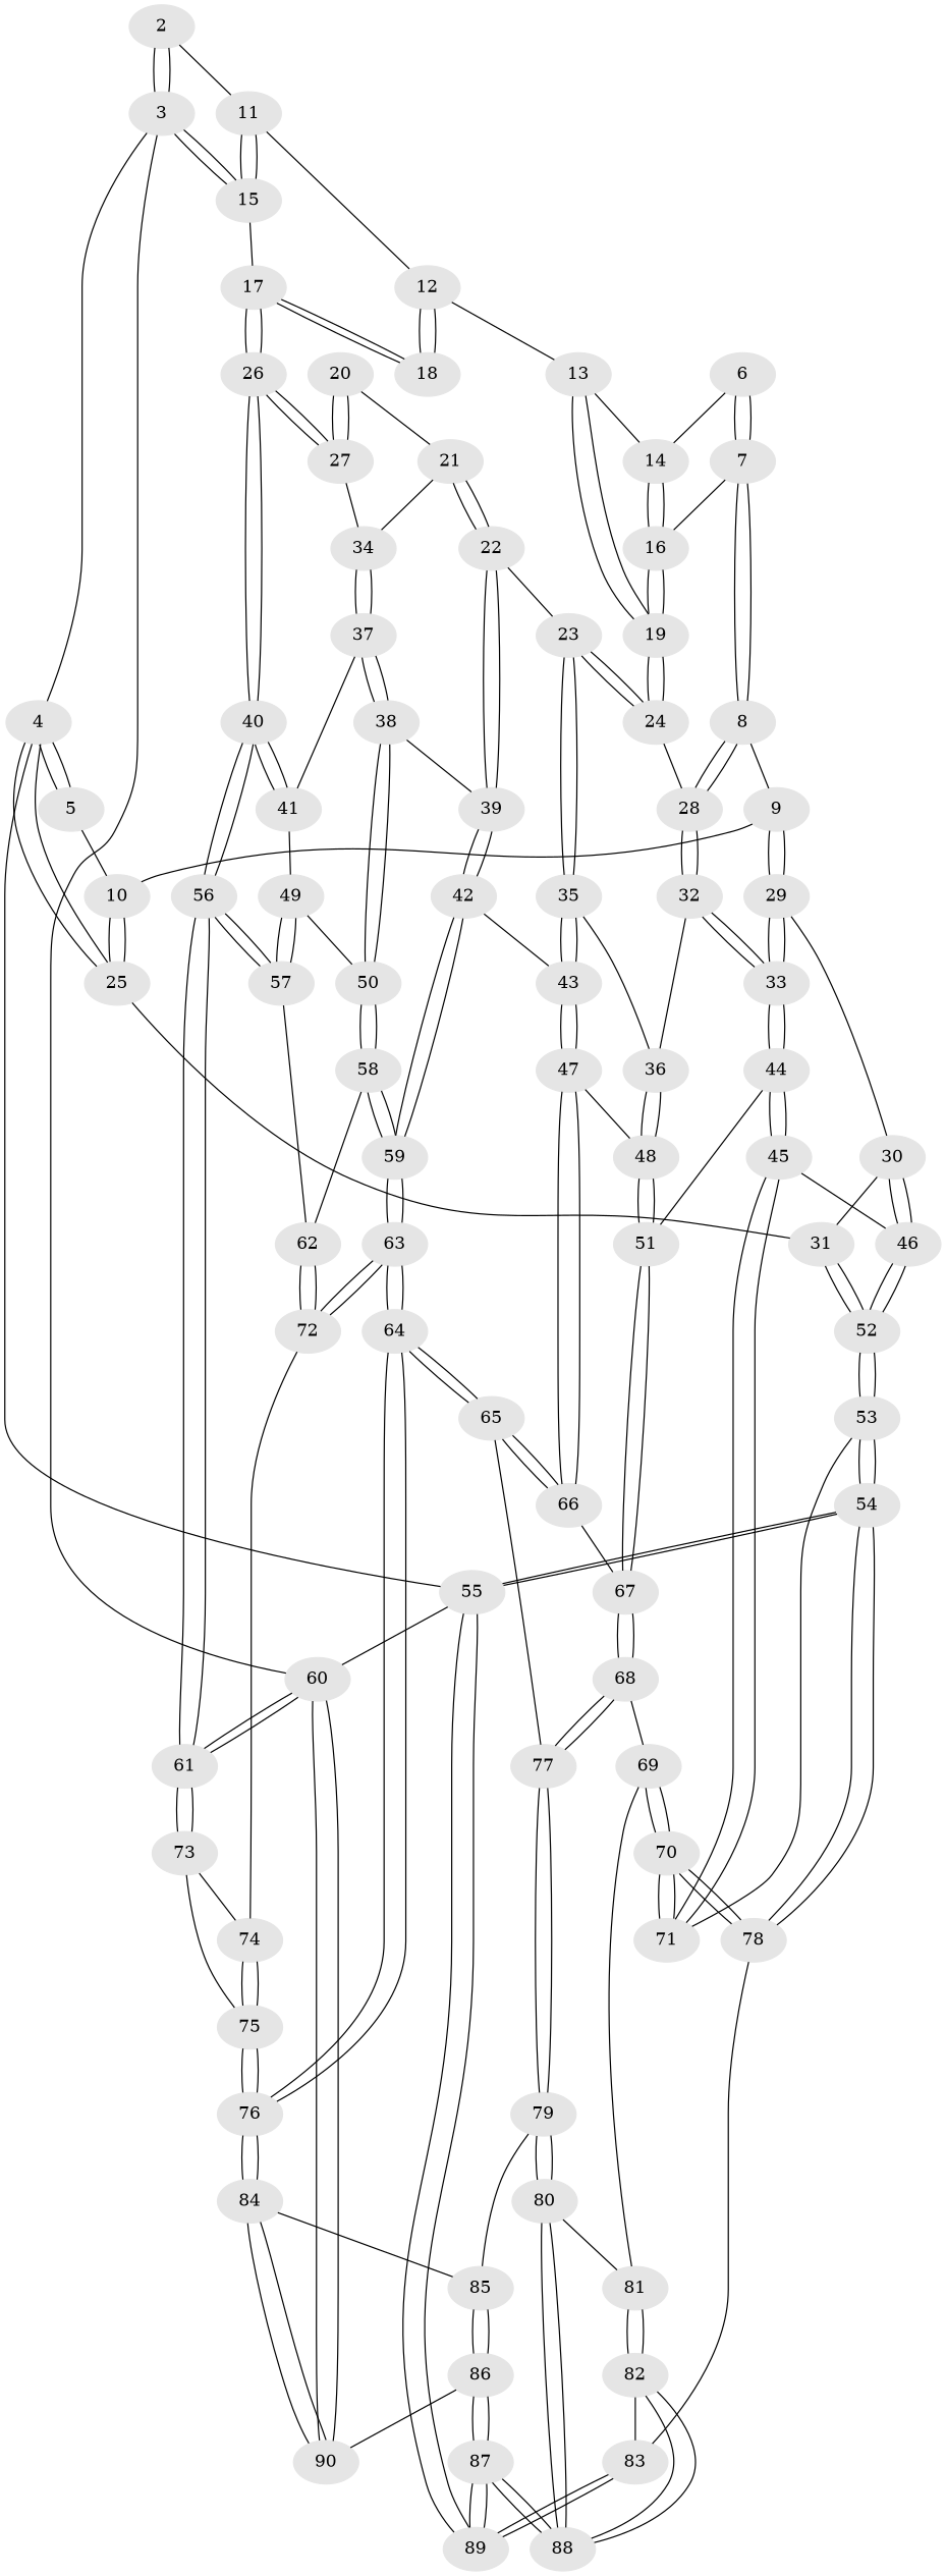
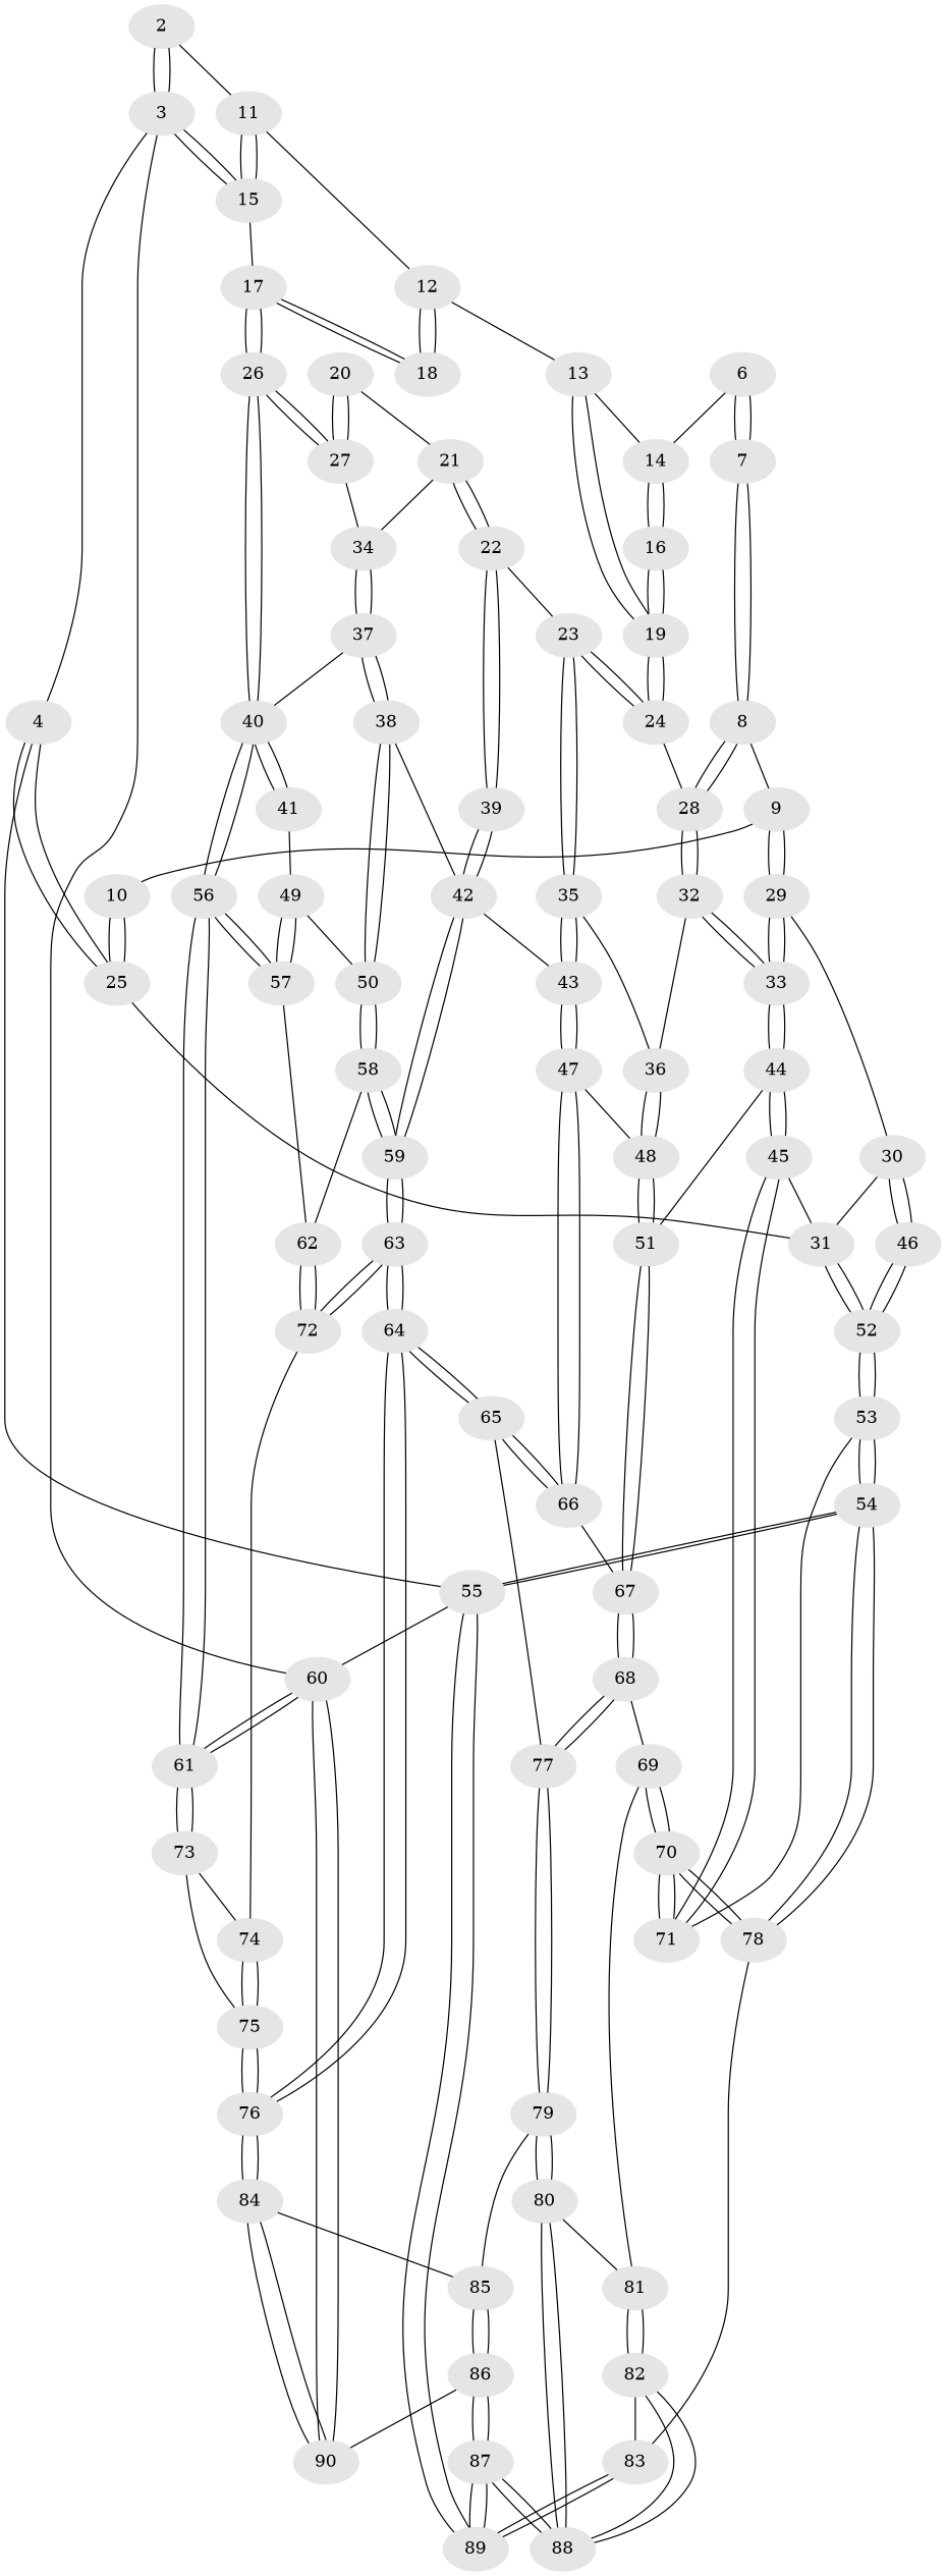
  graph {
    fontname="DejaVu Serif"
    node [color=gray90 fontname="DejaVu Serif" style=filled]
    edge [fontname="DejaVu Serif"]
    2
    3
    11
    6
    7
    14
    4
    15
    60
    12
-   5
    25
    55
    17
    61
    90
    10
    31
    89
    8
    16
    9
    28
    19
    29
    32
    30
    33
    13
    18
    24
    26
    27
    40
    20
    21
    22
    34
    23
    39
    37
    35
    42
    36
    43
    52
    41
    56
    46
    44
    53
    48
    45
    51
    38
    47
    50
    49
    58
    59
    57
    63
    66
    71
    67
    62
    68
    54
    78
    83
    73
    72
    64
    74
    75
    65
    76
    77
    84
    79
    69
    70
    81
    82
    85
    80
    88
    86
    87
    2 -- 3
    2 -- 3
    2 -- 11
    3 -- 4
    3 -- 15
    3 -- 15
    3 -- 60
    11 -- 15
    11 -- 15
    11 -- 12
    6 -- 7
    6 -- 7
    6 -- 14
    7 -- 8
    7 -- 8
-   7 -- 16
    14 -- 16
    14 -- 16
-   4 -- 5
-   4 -- 5
    4 -- 25
    4 -- 25
    4 -- 55
    15 -- 17
    60 -- 61
    60 -- 61
    60 -- 90
    60 -- 90
    12 -- 13
    12 -- 18
    12 -- 18
-   5 -- 10
    25 -- 31
    55 -- 60
    55 -- 89
    55 -- 89
    17 -- 18
    17 -- 18
    17 -- 26
    17 -- 26
    61 -- 73
    61 -- 73
    10 -- 25
    10 -- 25
    31 -- 52
    31 -- 52
    8 -- 9
    8 -- 28
    8 -- 28
    16 -- 19
    16 -- 19
    9 -- 10
    9 -- 29
    9 -- 29
    28 -- 32
    28 -- 32
    19 -- 24
    19 -- 24
    29 -- 30
    29 -- 33
    29 -- 33
    32 -- 33
    32 -- 33
    32 -- 36
    30 -- 31
    30 -- 46
    30 -- 46
    33 -- 44
    33 -- 44
    13 -- 14
    13 -- 19
    13 -- 19
    24 -- 28
    26 -- 27
    26 -- 27
    26 -- 40
    26 -- 40
    27 -- 34
    40 -- 41
    40 -- 41
    40 -- 56
    40 -- 56
    20 -- 27
    20 -- 27
    20 -- 21
    21 -- 22
    21 -- 22
    21 -- 34
    22 -- 23
    22 -- 39
    22 -- 39
    34 -- 37
    34 -- 37
    23 -- 24
    23 -- 24
    23 -- 35
    23 -- 35
    39 -- 42
    39 -- 42
-   37 -- 41
+   37 -- 40
    37 -- 38
    37 -- 38
    35 -- 36
    35 -- 43
    35 -- 43
    42 -- 43
    42 -- 59
    42 -- 59
    36 -- 48
    36 -- 48
    43 -- 47
    43 -- 47
    52 -- 53
    52 -- 53
    41 -- 49
    56 -- 61
    56 -- 61
    56 -- 57
    56 -- 57
    46 -- 52
    46 -- 52
    44 -- 45
    44 -- 45
    44 -- 51
    53 -- 71
    53 -- 54
    53 -- 54
    48 -- 51
    48 -- 51
-   45 -- 46
+   45 -- 31
    45 -- 71
    45 -- 71
    51 -- 67
    51 -- 67
-   38 -- 39
+   38 -- 42
    38 -- 50
    38 -- 50
    47 -- 48
    47 -- 66
    47 -- 66
    50 -- 58
    50 -- 58
    49 -- 50
    49 -- 57
    49 -- 57
    58 -- 59
    58 -- 59
    58 -- 62
    59 -- 63
    59 -- 63
    57 -- 62
    63 -- 72
    63 -- 72
    63 -- 64
    63 -- 64
    66 -- 67
    67 -- 68
    67 -- 68
    62 -- 72
    62 -- 72
    68 -- 77
    68 -- 77
    68 -- 69
    54 -- 55
    54 -- 55
    54 -- 78
    54 -- 78
    78 -- 83
    83 -- 89
    83 -- 89
    73 -- 74
    73 -- 75
    72 -- 74
    64 -- 65
    64 -- 65
    64 -- 76
    64 -- 76
    74 -- 75
    74 -- 75
    75 -- 76
    75 -- 76
    65 -- 66
    65 -- 66
    65 -- 77
    76 -- 84
    76 -- 84
    77 -- 79
    77 -- 79
    84 -- 90
    84 -- 90
    84 -- 85
    79 -- 85
    79 -- 80
    79 -- 80
    69 -- 70
    69 -- 70
    69 -- 81
    70 -- 71
    70 -- 71
    70 -- 78
    70 -- 78
    81 -- 82
    81 -- 82
    82 -- 83
    82 -- 88
    82 -- 88
    85 -- 86
    85 -- 86
    80 -- 81
    80 -- 88
    80 -- 88
    86 -- 90
    86 -- 87
    86 -- 87
    87 -- 89
    87 -- 89
    87 -- 88
    87 -- 88
  }
